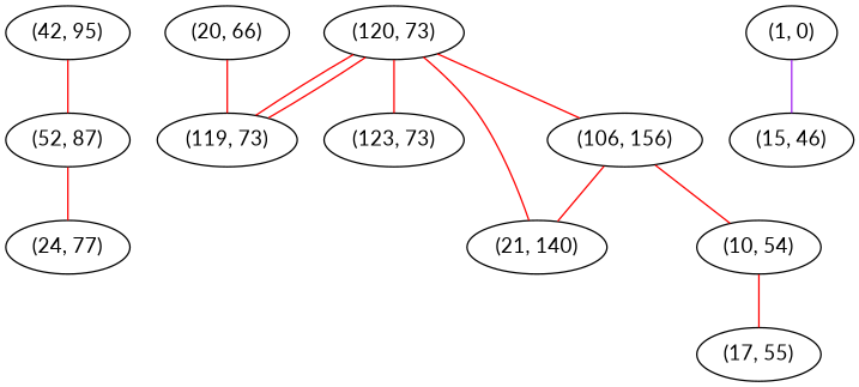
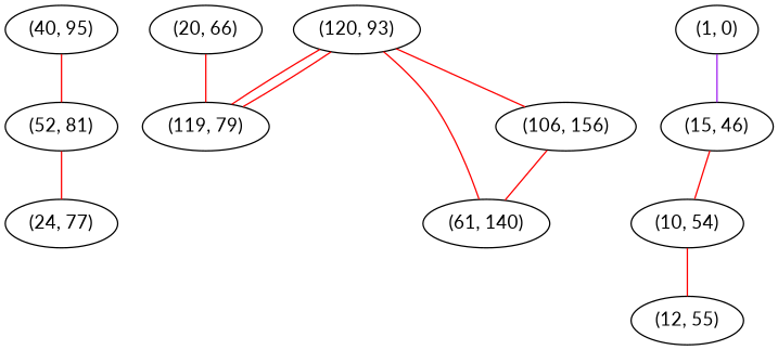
  graph {
    fontname=Lato
    node [fontname=Lato]
    edge [color=red fontname=Lato weight=1]
-   "(42, 95)"
-   "(52, 87)"
+   "(42, 95)" [label="(40, 95)"]
+   "(52, 87)" [label="(52, 81)"]
    n3 [label="(24, 77)"]
-   "(120, 73)"
-   "(123, 73)"
-   "(119, 73)"
+   "(120, 73)" [label="(120, 93)"]
+   "(119, 73)" [label="(119, 79)"]
    "(106, 156)"
-   "(61, 140)" [label="(21, 140)"]
+   "(61, 140)"
    n9 [label="(20, 66)"]
    "(10, 54)"
-   "(12, 55)" [label="(17, 55)"]
+   "(12, 55)"
    n12 [label="(1, 0)"]
    "(15, 46)"
    "(42, 95)" -- "(52, 87)"
    "(52, 87)" -- n3
-   "(120, 73)" -- "(123, 73)"
    "(120, 73)" -- "(119, 73)"
    "(120, 73)" -- "(119, 73)"
    "(120, 73)" -- "(106, 156)"
    "(120, 73)" -- "(61, 140)"
    "(106, 156)" -- "(61, 140)"
    n9 -- "(119, 73)"
    "(10, 54)" -- "(12, 55)"
    n12 -- "(15, 46)" [color=purple weight=4]
-   "(106, 156)" -- "(10, 54)"
+   "(15, 46)" -- "(10, 54)"
  }
